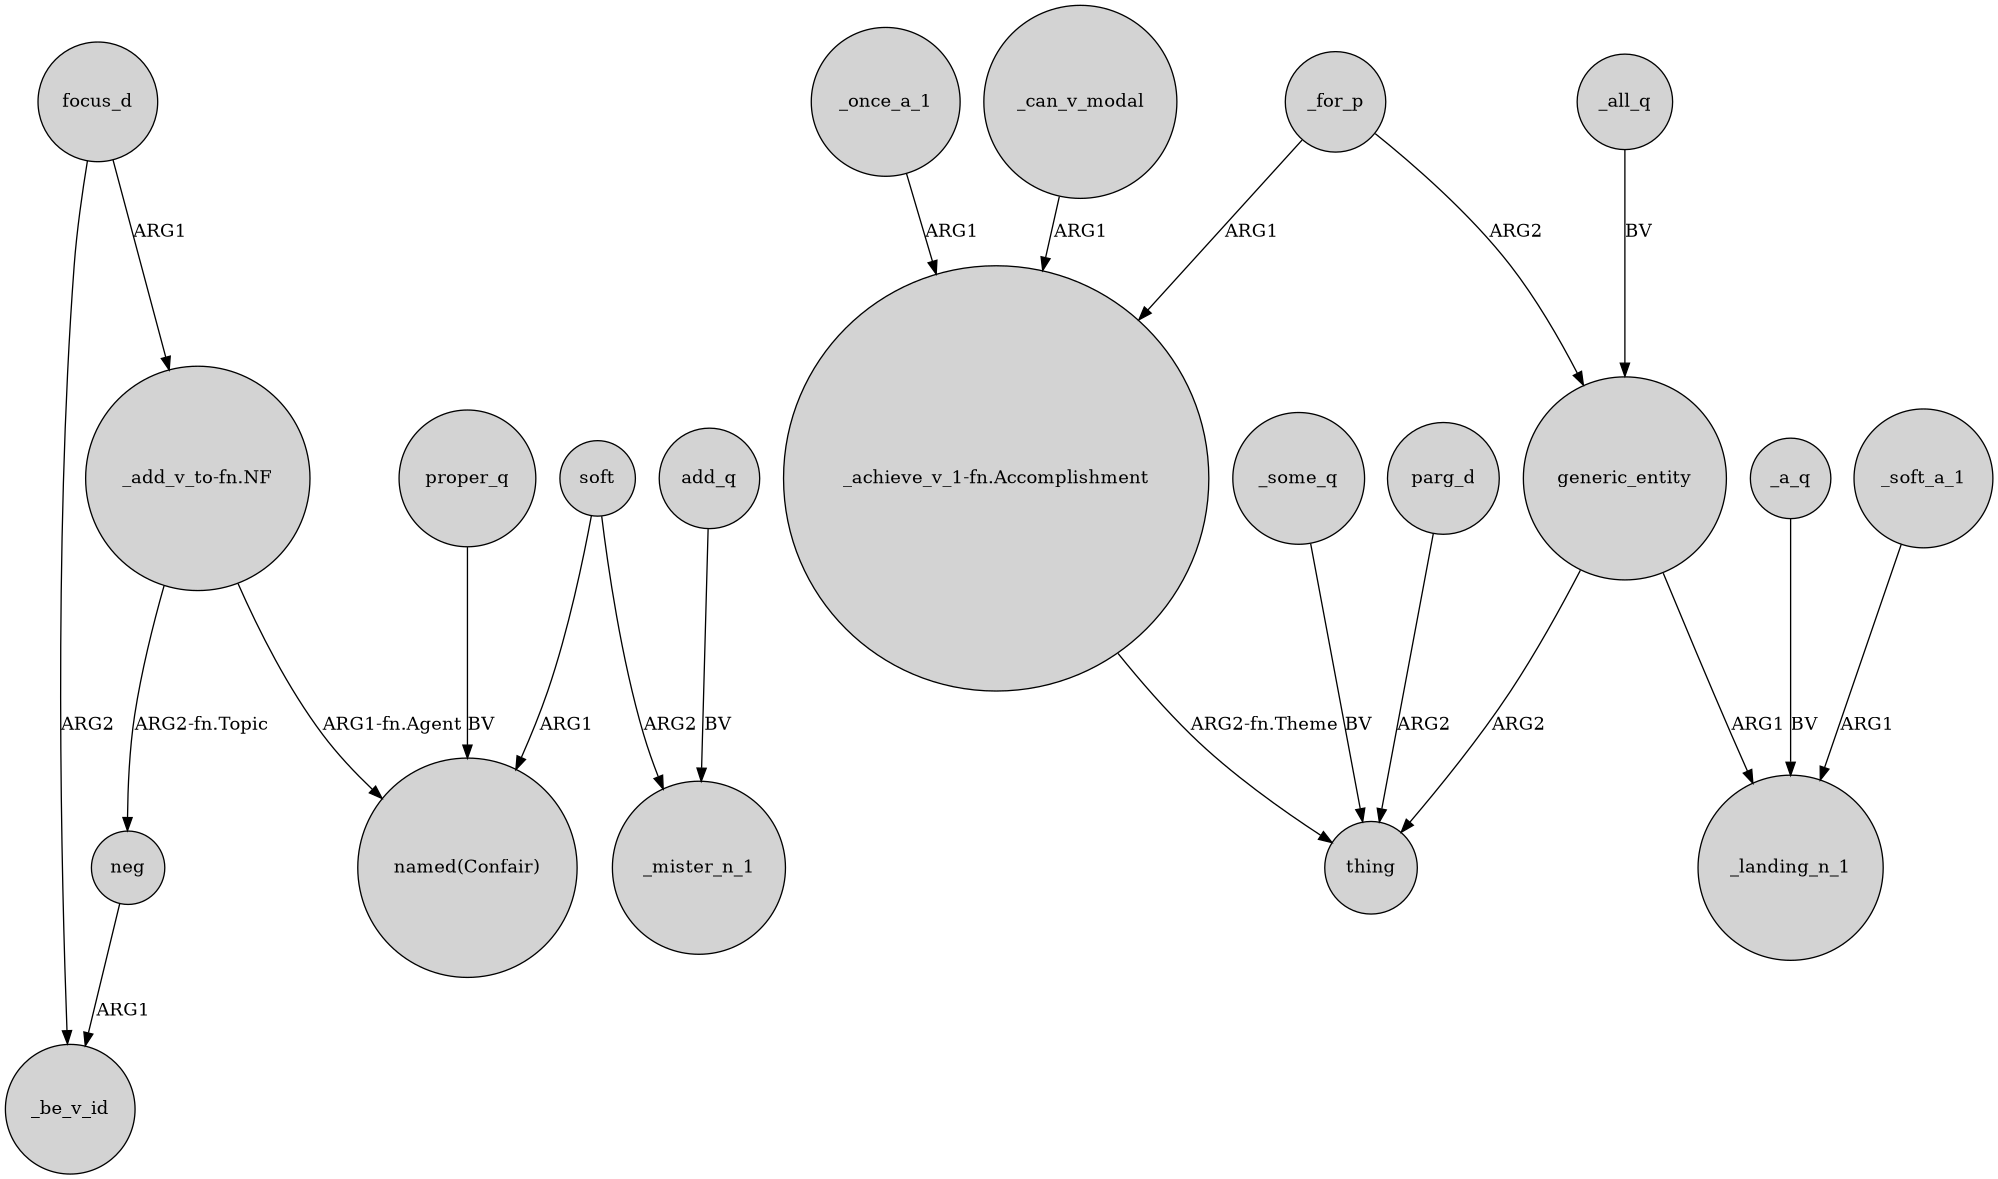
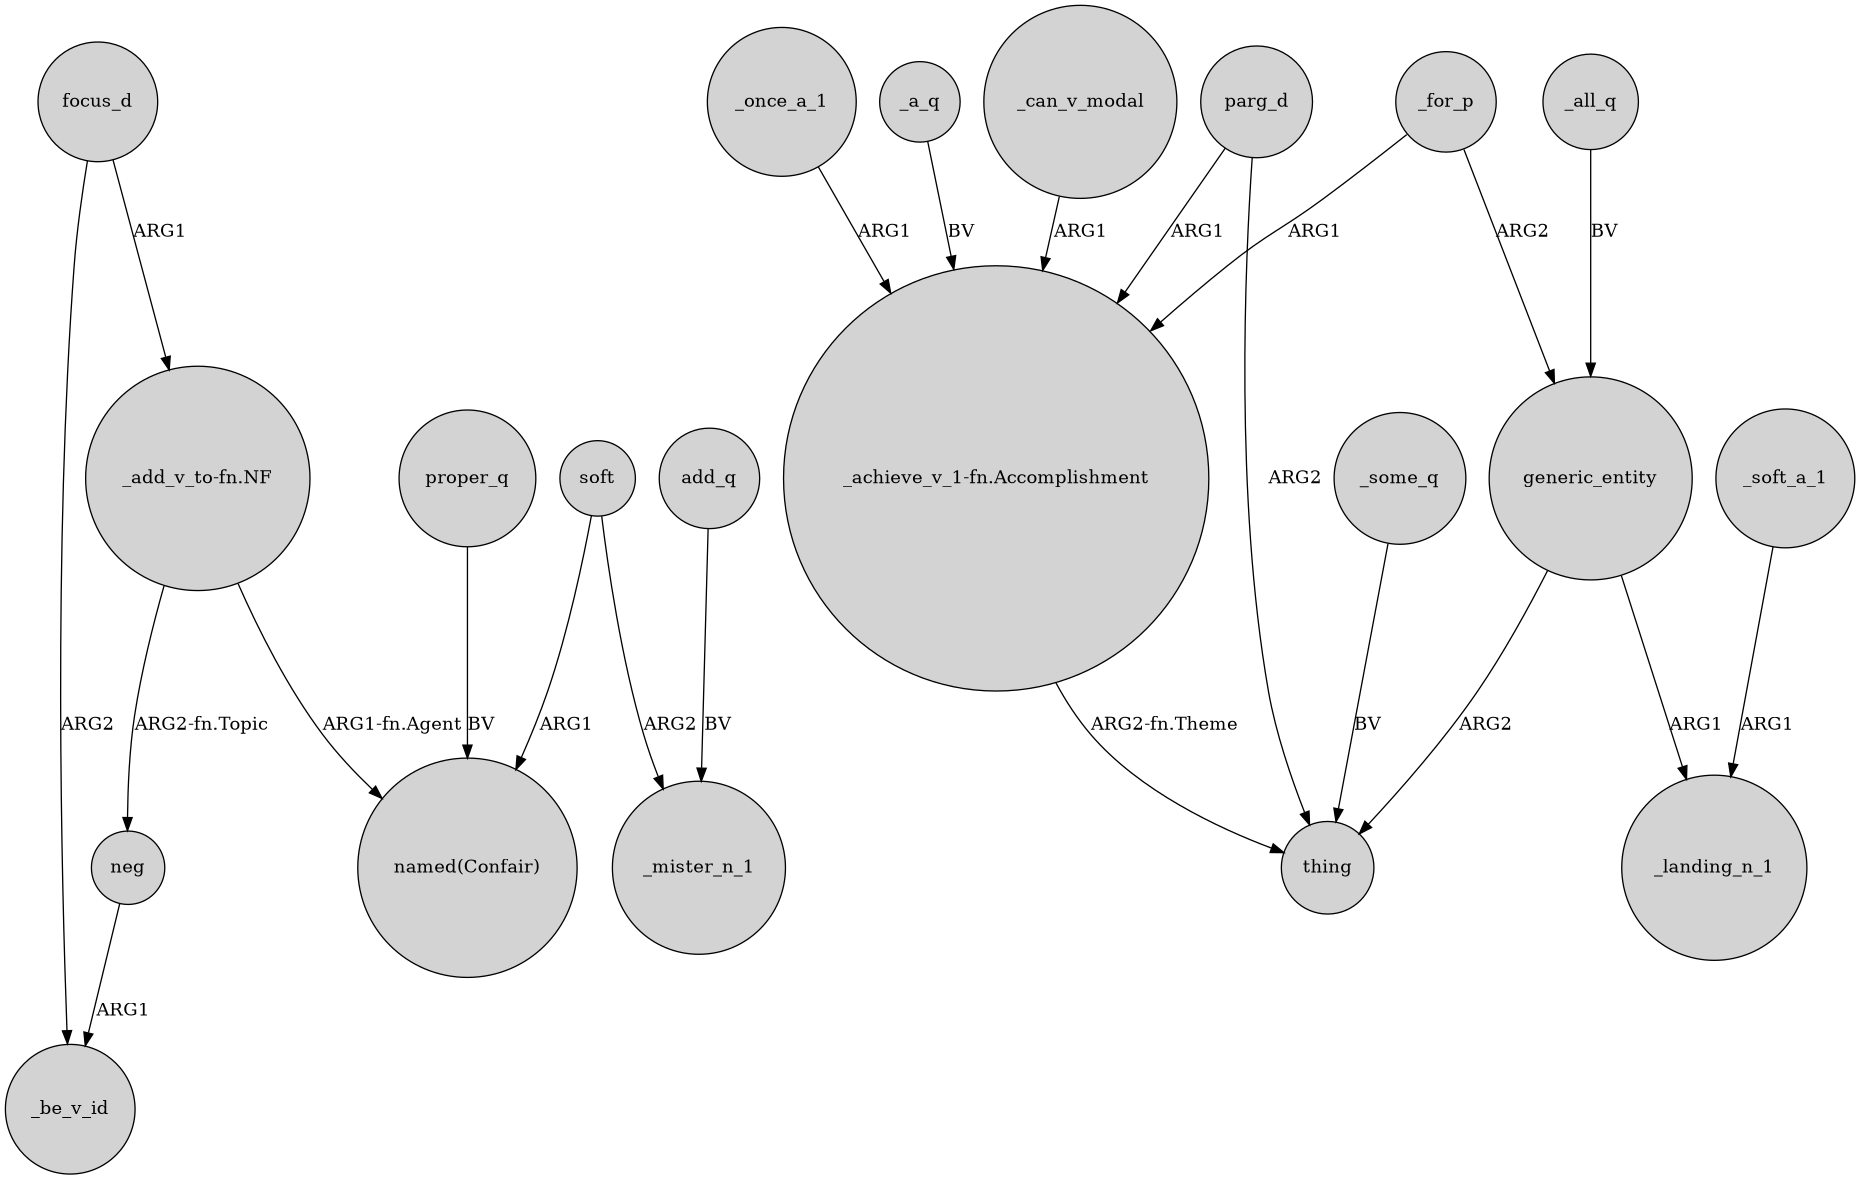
  digraph {
    node [shape=circle style=filled]
    focus_d
    _be_v_id
    "_add_v_to-fn.NF"
    "named(Confair)"
    neg
    "_achieve_v_1-fn.Accomplishment"
    thing
    _once_a_1
    _some_q
    n10 [label=soft]
    _mister_n_1
    parg_d
    proper_q
    _for_p
    generic_entity
    _landing_n_1
    n17 [label=add_q]
    _a_q
    _all_q
    _can_v_modal
    _soft_a_1
    focus_d -> _be_v_id [label=ARG2]
    focus_d -> "_add_v_to-fn.NF" [label=ARG1]
    "_add_v_to-fn.NF" -> "named(Confair)" [label="ARG1-fn.Agent"]
    "_add_v_to-fn.NF" -> neg [label="ARG2-fn.Topic"]
    neg -> _be_v_id [label=ARG1]
    "_achieve_v_1-fn.Accomplishment" -> thing [label="ARG2-fn.Theme"]
    _once_a_1 -> "_achieve_v_1-fn.Accomplishment" [label=ARG1]
    _some_q -> thing [label=BV]
    n10 -> "named(Confair)" [label=ARG1]
    n10 -> _mister_n_1 [label=ARG2]
+   parg_d -> "_achieve_v_1-fn.Accomplishment" [label=ARG1]
    parg_d -> thing [label=ARG2]
    proper_q -> "named(Confair)" [label=BV]
    _for_p -> "_achieve_v_1-fn.Accomplishment" [label=ARG1]
    _for_p -> generic_entity [label=ARG2]
    generic_entity -> thing [label=ARG2]
    generic_entity -> _landing_n_1 [label=ARG1]
    n17 -> _mister_n_1 [label=BV]
-   _a_q -> _landing_n_1 [label=BV]
+   _a_q -> "_achieve_v_1-fn.Accomplishment" [label=BV]
    _all_q -> generic_entity [label=BV]
    _can_v_modal -> "_achieve_v_1-fn.Accomplishment" [label=ARG1]
    _soft_a_1 -> _landing_n_1 [label=ARG1]
  }
